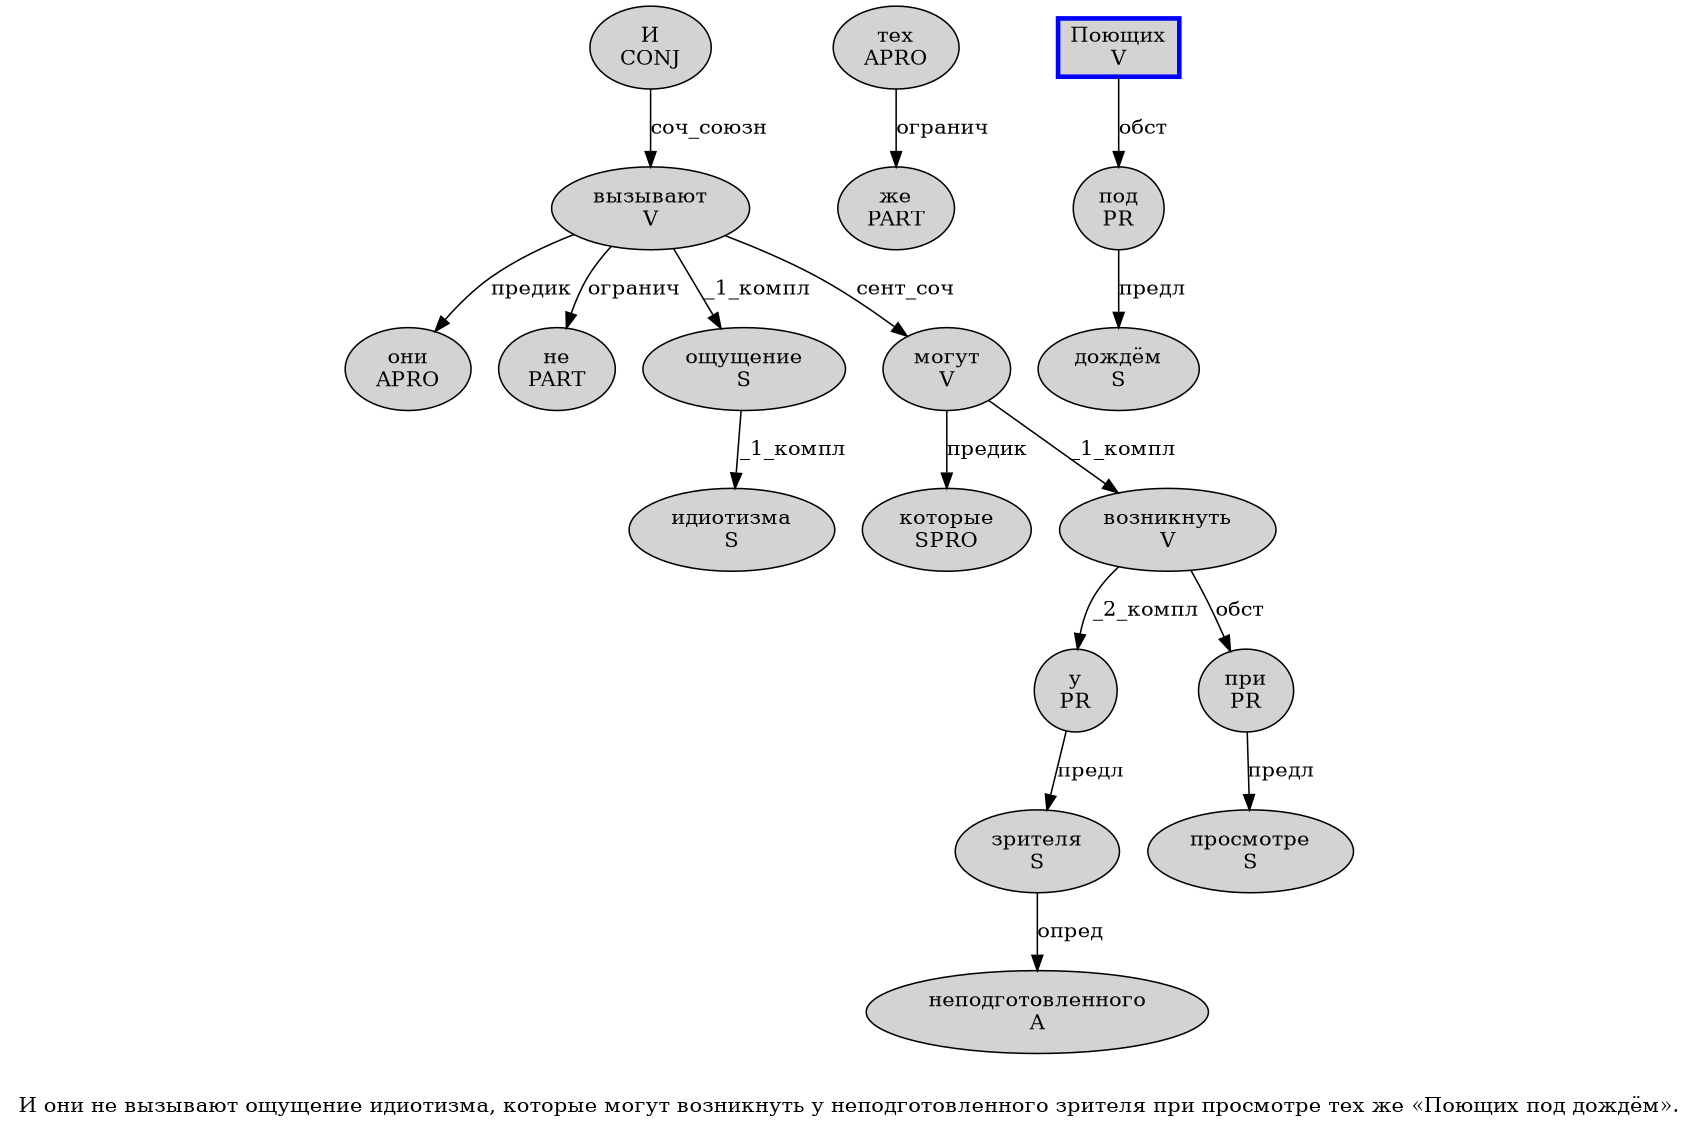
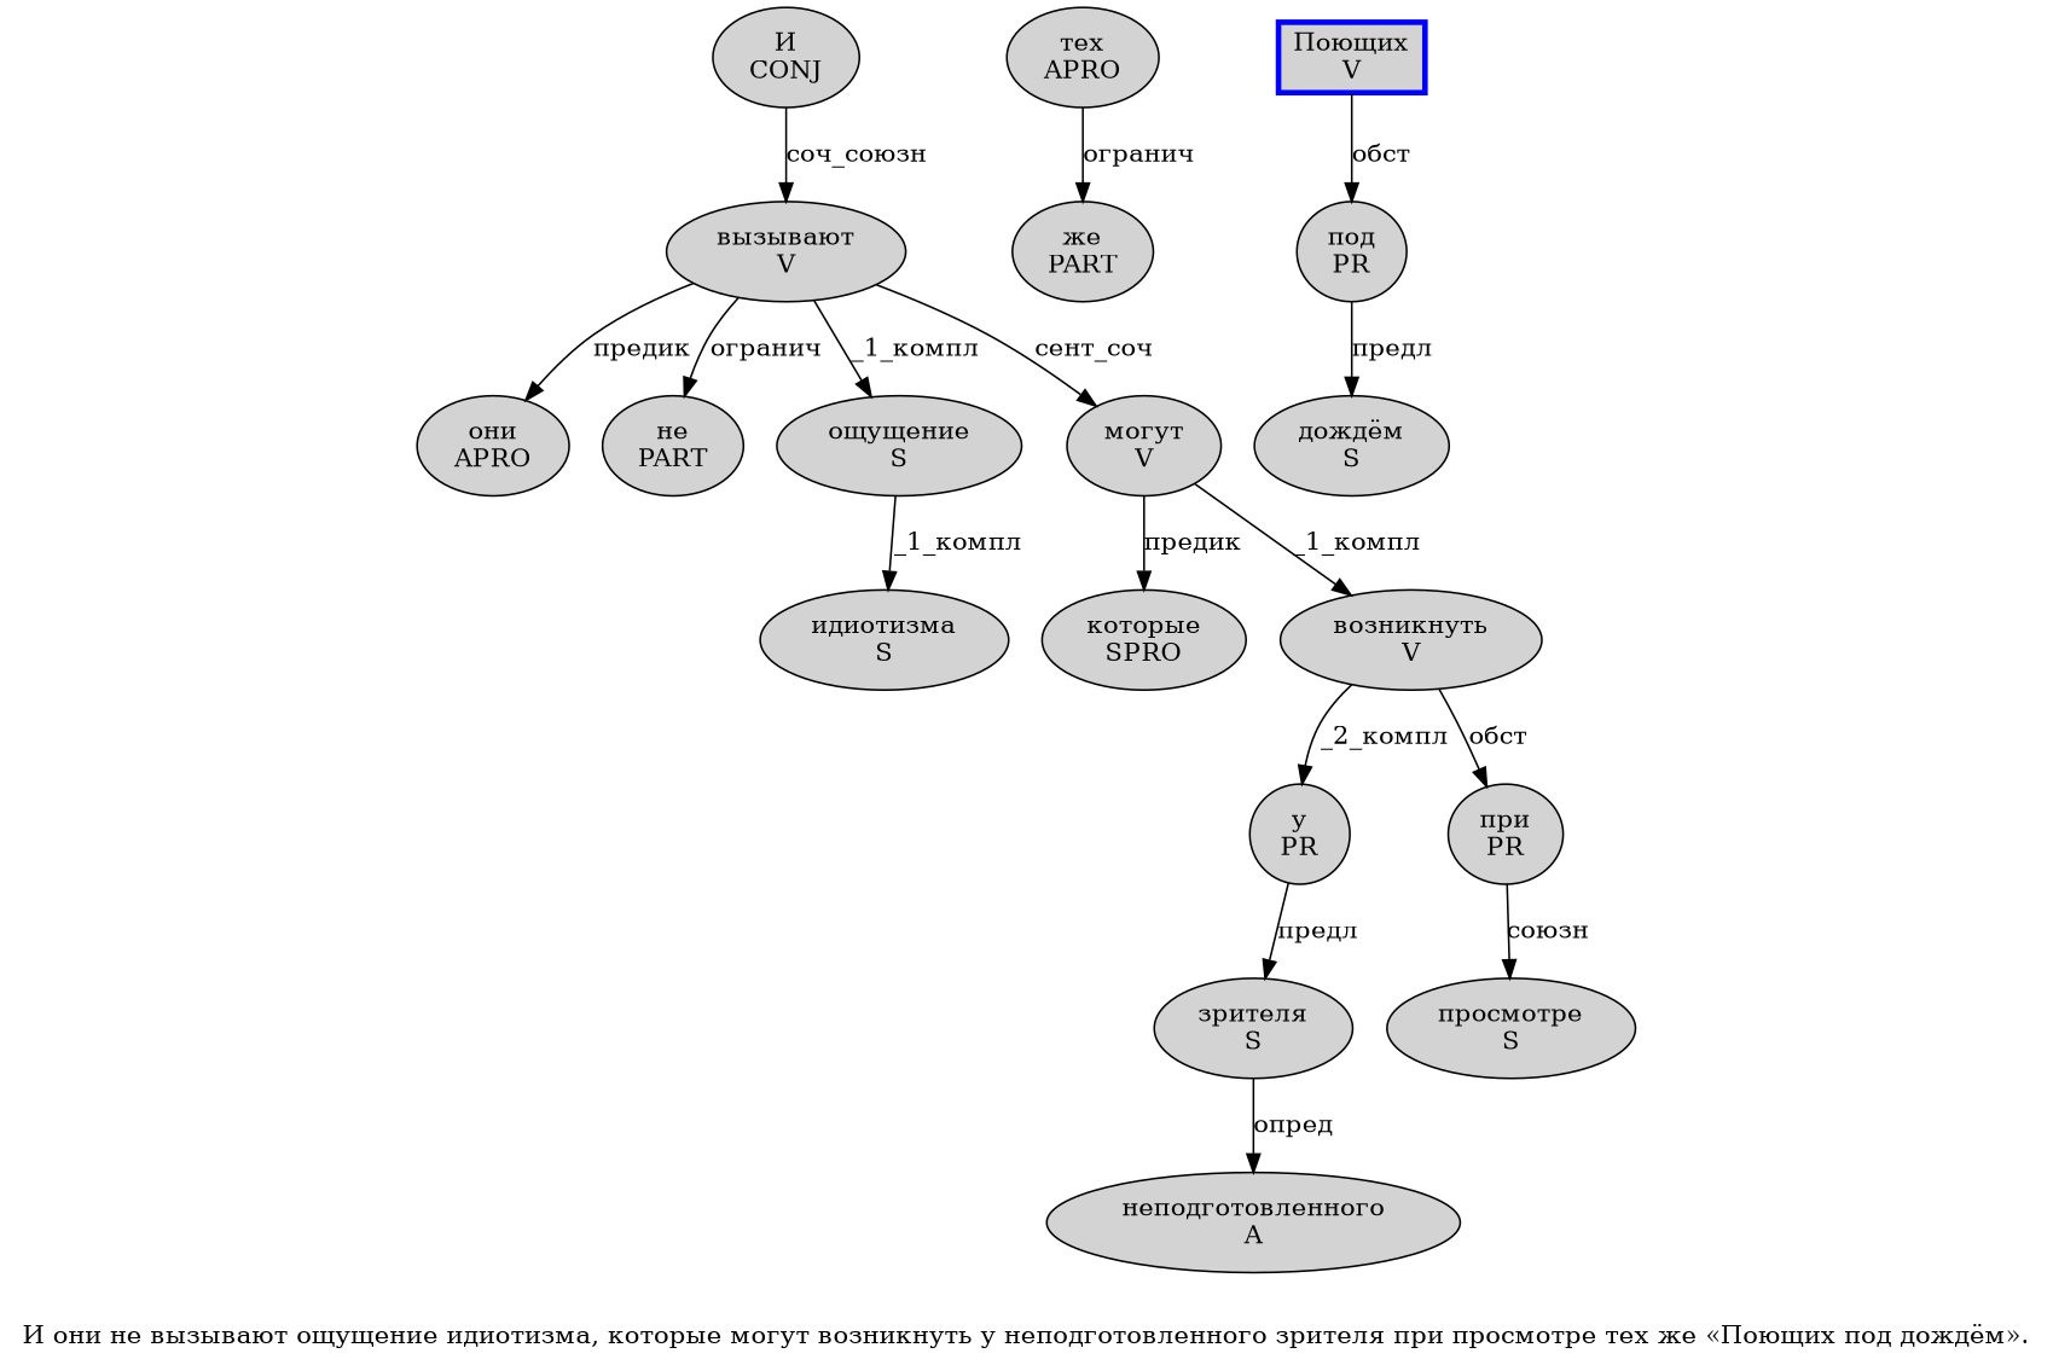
  digraph {
    label="И они не вызывают ощущение идиотизма, которые могут возникнуть у неподготовленного зрителя при просмотре тех же «Поющих под дождём»."
    node [fillcolor=lightgray penwidth=1 shape=ellipse style=filled]
    n1 [label="И\nCONJ"]
    n2 [label="вызывают\nV"]
    n3 [label="они\nAPRO"]
    n4 [label="не\nPART"]
    n5 [label="ощущение\nS"]
    n6 [label="могут\nV"]
    n7 [label="идиотизма\nS"]
    n8 [label="которые\nSPRO"]
    n9 [label="возникнуть\nV"]
    n10 [label="у\nPR"]
    n11 [label="при\nPR"]
    n12 [label="зрителя\nS"]
    n13 [label="просмотре\nS"]
    n14 [label="неподготовленного\nA"]
    n15 [label="тех\nAPRO"]
    n16 [label="же\nPART"]
    n17 [color=blue label="Поющих\nV" penwidth=3 shape=box]
    n18 [label="под\nPR"]
    n19 [label="дождём\nS"]
    n1 -> n2 [label="соч_союзн"]
    n2 -> n3 [label="предик"]
    n2 -> n4 [label="огранич"]
    n2 -> n5 [label="_1_компл"]
    n2 -> n6 [label="сент_соч"]
    n5 -> n7 [label="_1_компл"]
    n6 -> n8 [label="предик"]
    n6 -> n9 [label="_1_компл"]
    n9 -> n10 [label="_2_компл"]
    n9 -> n11 [label="обст"]
    n10 -> n12 [label="предл"]
-   n11 -> n13 [label="предл"]
+   n11 -> n13 [label="союзн"]
    n12 -> n14 [label="опред"]
    n15 -> n16 [label="огранич"]
    n17 -> n18 [label="обст"]
    n18 -> n19 [label="предл"]
  }
